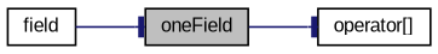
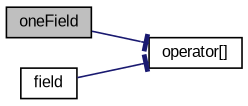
  digraph {
    fontname="Liberation Sans"
    rankdir=LR
    node [color=black fontname="Liberation Sans" fontsize=10 shape=record]
    edge [arrowhead=tee color=midnightblue fontname="Liberation Sans" fontsize=10 labelfontname=FreeSans labelfontsize=10 style=solid]
    n1 [fillcolor=grey75 fontcolor=black height=0.2 label=oneField style=filled width=0.4]
    n2 [height=0.2 label="operator[]" width=0.4]
    n3 [height=0.2 label=field width=0.4]
    n1 -> n2
-   n3 -> n1
+   n3 -> n2
  }
